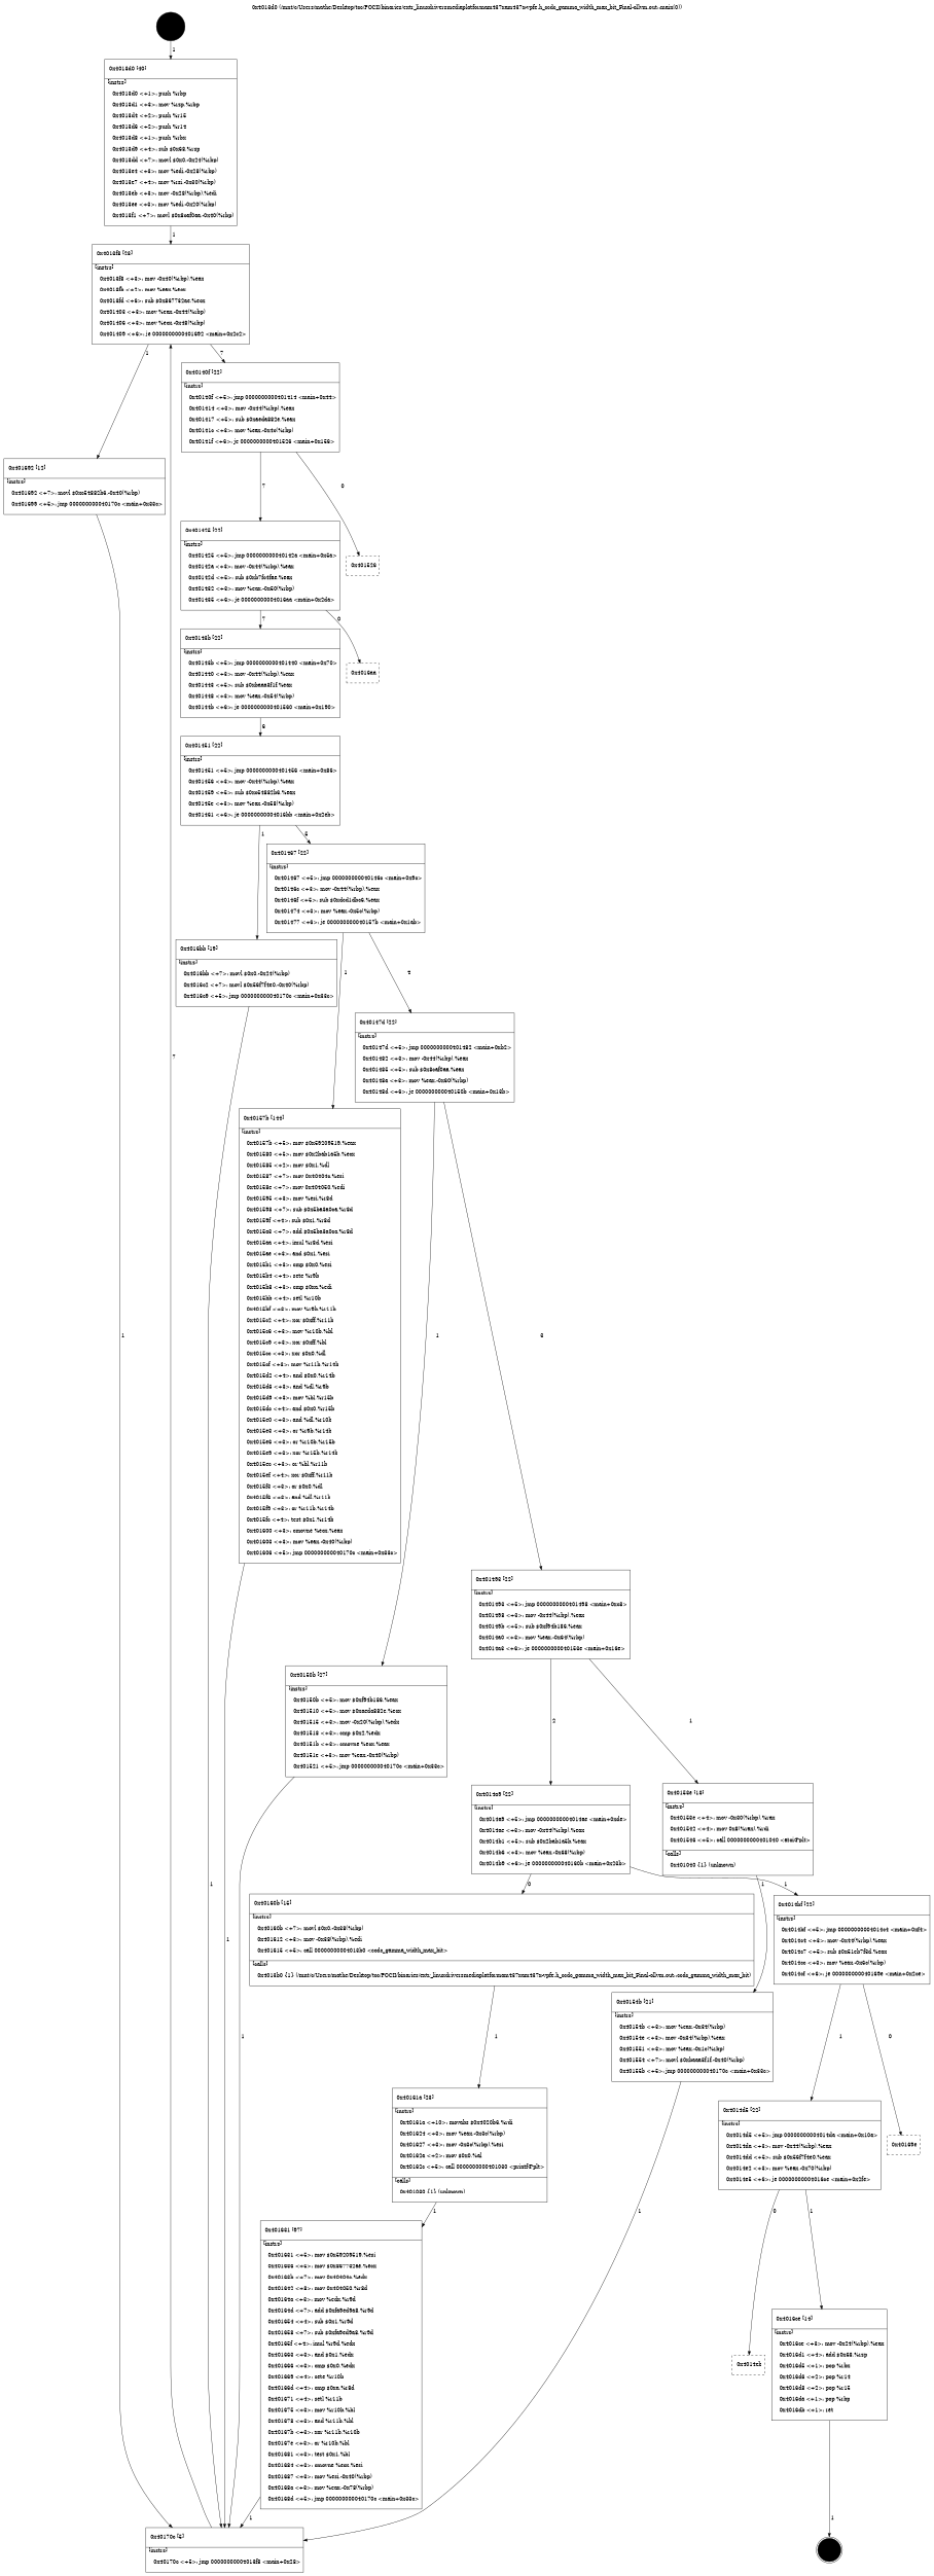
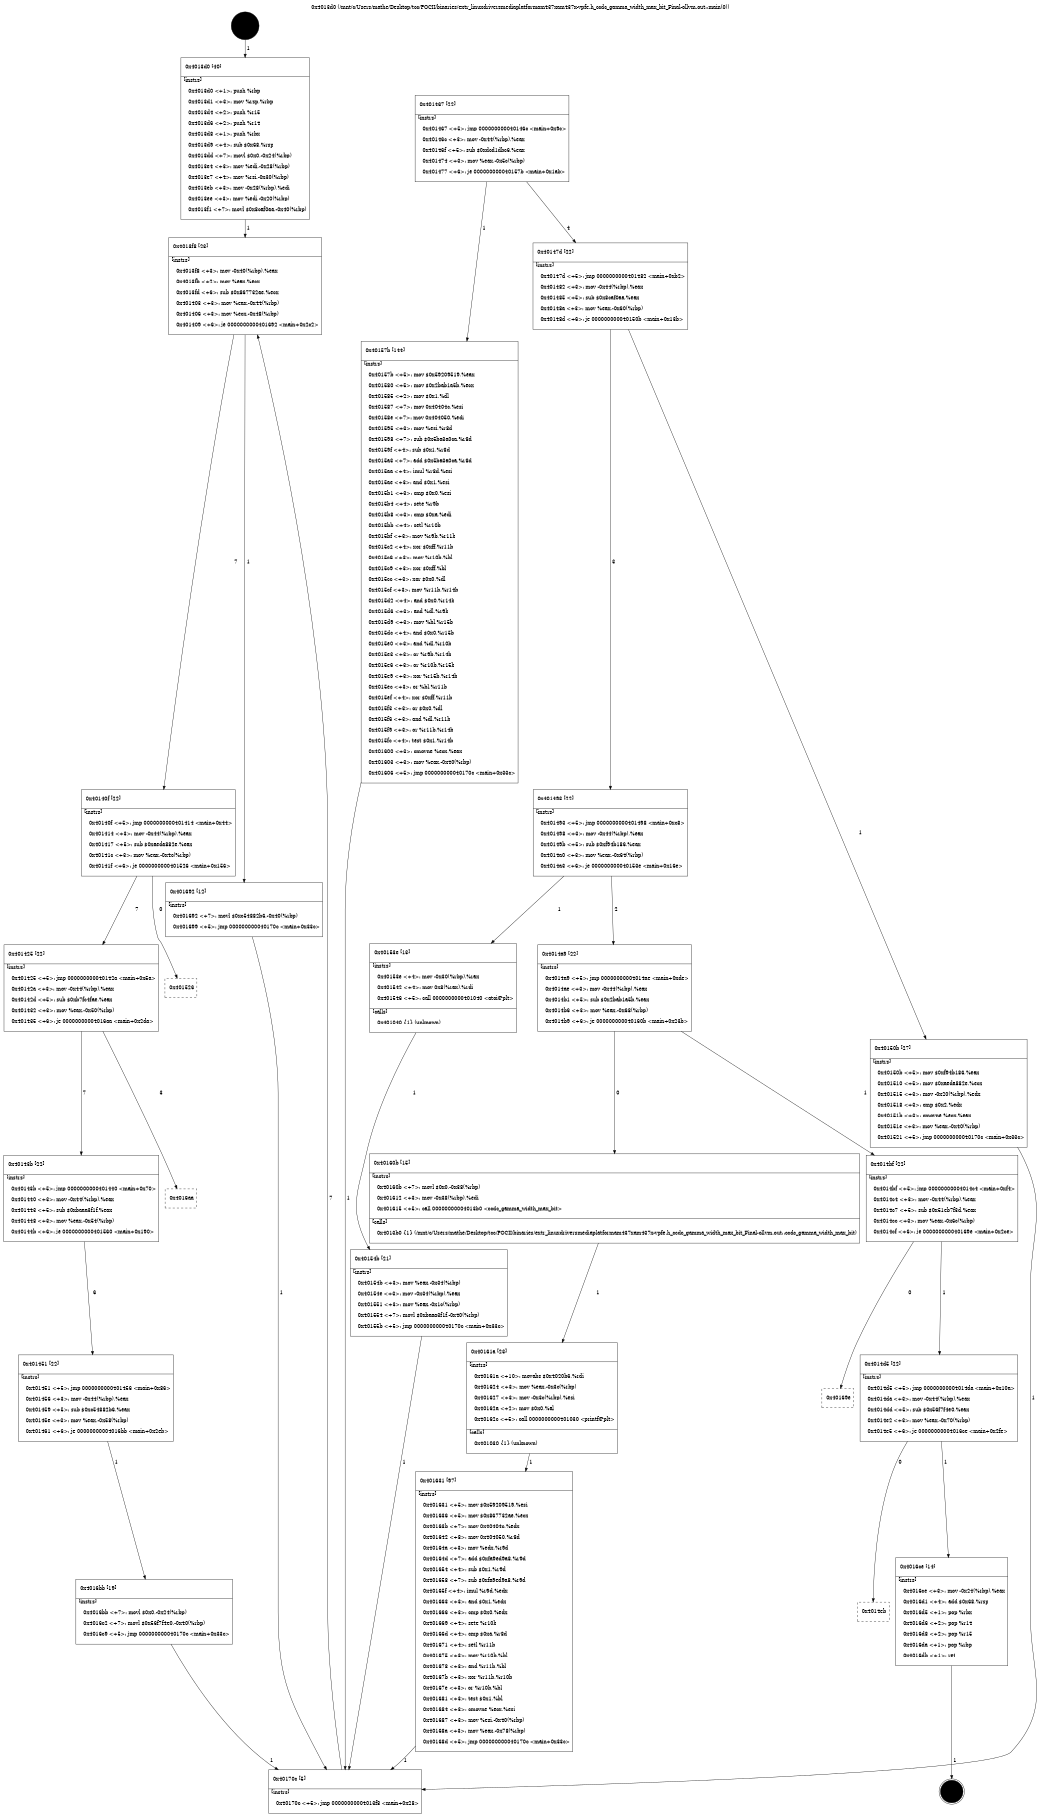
  digraph {
    label="0x4013d0 (/mnt/c/Users/mathe/Desktop/tcc/POCII/binaries/extr_linuxdriversmediaplatformam437xam437x-vpfe.h_ccdc_gamma_width_max_bit_Final-ollvm.out::main(0))"
    labelloc=t
    node [shape=record]
    Entry [fillcolor=black height=0.3 shape=circle style=filled width=0.3]
    n2 [label="{\n     0x4013d0 [40]\l\n     | [instrs]\l\n     &nbsp;&nbsp;0x4013d0 \<+1\>: push %rbp\l\n     &nbsp;&nbsp;0x4013d1 \<+3\>: mov %rsp,%rbp\l\n     &nbsp;&nbsp;0x4013d4 \<+2\>: push %r15\l\n     &nbsp;&nbsp;0x4013d6 \<+2\>: push %r14\l\n     &nbsp;&nbsp;0x4013d8 \<+1\>: push %rbx\l\n     &nbsp;&nbsp;0x4013d9 \<+4\>: sub $0x68,%rsp\l\n     &nbsp;&nbsp;0x4013dd \<+7\>: movl $0x0,-0x24(%rbp)\l\n     &nbsp;&nbsp;0x4013e4 \<+3\>: mov %edi,-0x28(%rbp)\l\n     &nbsp;&nbsp;0x4013e7 \<+4\>: mov %rsi,-0x30(%rbp)\l\n     &nbsp;&nbsp;0x4013eb \<+3\>: mov -0x28(%rbp),%edi\l\n     &nbsp;&nbsp;0x4013ee \<+3\>: mov %edi,-0x20(%rbp)\l\n     &nbsp;&nbsp;0x4013f1 \<+7\>: movl $0x8caf0aa,-0x40(%rbp)\l\n  }"]
    n3 [label="{\n     0x4013f8 [23]\l\n     | [instrs]\l\n     &nbsp;&nbsp;0x4013f8 \<+3\>: mov -0x40(%rbp),%eax\l\n     &nbsp;&nbsp;0x4013fb \<+2\>: mov %eax,%ecx\l\n     &nbsp;&nbsp;0x4013fd \<+6\>: sub $0x867732ae,%ecx\l\n     &nbsp;&nbsp;0x401403 \<+3\>: mov %eax,-0x44(%rbp)\l\n     &nbsp;&nbsp;0x401406 \<+3\>: mov %ecx,-0x48(%rbp)\l\n     &nbsp;&nbsp;0x401409 \<+6\>: je 0000000000401692 \<main+0x2c2\>\l\n  }"]
    n4 [label="{\n     0x401692 [12]\l\n     | [instrs]\l\n     &nbsp;&nbsp;0x401692 \<+7\>: movl $0xc54882b6,-0x40(%rbp)\l\n     &nbsp;&nbsp;0x401699 \<+5\>: jmp 000000000040170c \<main+0x33c\>\l\n  }"]
    n5 [label="{\n     0x40140f [22]\l\n     | [instrs]\l\n     &nbsp;&nbsp;0x40140f \<+5\>: jmp 0000000000401414 \<main+0x44\>\l\n     &nbsp;&nbsp;0x401414 \<+3\>: mov -0x44(%rbp),%eax\l\n     &nbsp;&nbsp;0x401417 \<+5\>: sub $0xaeda882e,%eax\l\n     &nbsp;&nbsp;0x40141c \<+3\>: mov %eax,-0x4c(%rbp)\l\n     &nbsp;&nbsp;0x40141f \<+6\>: je 0000000000401526 \<main+0x156\>\l\n  }"]
    n6 [label="{\n     0x40170c [5]\l\n     | [instrs]\l\n     &nbsp;&nbsp;0x40170c \<+5\>: jmp 00000000004013f8 \<main+0x28\>\l\n  }"]
    n7 [label="{\n     0x401526\l\n  }" style=dashed]
    n8 [label="{\n     0x401425 [22]\l\n     | [instrs]\l\n     &nbsp;&nbsp;0x401425 \<+5\>: jmp 000000000040142a \<main+0x5a\>\l\n     &nbsp;&nbsp;0x40142a \<+3\>: mov -0x44(%rbp),%eax\l\n     &nbsp;&nbsp;0x40142d \<+5\>: sub $0xb7fc4fae,%eax\l\n     &nbsp;&nbsp;0x401432 \<+3\>: mov %eax,-0x50(%rbp)\l\n     &nbsp;&nbsp;0x401435 \<+6\>: je 00000000004016aa \<main+0x2da\>\l\n  }"]
    n9 [label="{\n     0x4016aa\l\n  }" style=dashed]
    n10 [label="{\n     0x40143b [22]\l\n     | [instrs]\l\n     &nbsp;&nbsp;0x40143b \<+5\>: jmp 0000000000401440 \<main+0x70\>\l\n     &nbsp;&nbsp;0x401440 \<+3\>: mov -0x44(%rbp),%eax\l\n     &nbsp;&nbsp;0x401443 \<+5\>: sub $0xbaaa3f1f,%eax\l\n     &nbsp;&nbsp;0x401448 \<+3\>: mov %eax,-0x54(%rbp)\l\n     &nbsp;&nbsp;0x40144b \<+6\>: je 0000000000401560 \<main+0x190\>\l\n  }"]
    Exit [fillcolor=black height=0.3 peripheries=2 shape=circle style=filled width=0.3]
    n12 [label="{\n     0x401451 [22]\l\n     | [instrs]\l\n     &nbsp;&nbsp;0x401451 \<+5\>: jmp 0000000000401456 \<main+0x86\>\l\n     &nbsp;&nbsp;0x401456 \<+3\>: mov -0x44(%rbp),%eax\l\n     &nbsp;&nbsp;0x401459 \<+5\>: sub $0xc54882b6,%eax\l\n     &nbsp;&nbsp;0x40145e \<+3\>: mov %eax,-0x58(%rbp)\l\n     &nbsp;&nbsp;0x401461 \<+6\>: je 00000000004016bb \<main+0x2eb\>\l\n  }"]
    n13 [label="{\n     0x4014eb\l\n  }" style=dashed]
    n14 [label="{\n     0x4016bb [19]\l\n     | [instrs]\l\n     &nbsp;&nbsp;0x4016bb \<+7\>: movl $0x0,-0x24(%rbp)\l\n     &nbsp;&nbsp;0x4016c2 \<+7\>: movl $0x56f7f4e0,-0x40(%rbp)\l\n     &nbsp;&nbsp;0x4016c9 \<+5\>: jmp 000000000040170c \<main+0x33c\>\l\n  }"]
    n15 [label="{\n     0x401467 [22]\l\n     | [instrs]\l\n     &nbsp;&nbsp;0x401467 \<+5\>: jmp 000000000040146c \<main+0x9c\>\l\n     &nbsp;&nbsp;0x40146c \<+3\>: mov -0x44(%rbp),%eax\l\n     &nbsp;&nbsp;0x40146f \<+5\>: sub $0xdcd1dbc6,%eax\l\n     &nbsp;&nbsp;0x401474 \<+3\>: mov %eax,-0x5c(%rbp)\l\n     &nbsp;&nbsp;0x401477 \<+6\>: je 000000000040157b \<main+0x1ab\>\l\n  }"]
    n16 [label="{\n     0x4016ce [14]\l\n     | [instrs]\l\n     &nbsp;&nbsp;0x4016ce \<+3\>: mov -0x24(%rbp),%eax\l\n     &nbsp;&nbsp;0x4016d1 \<+4\>: add $0x68,%rsp\l\n     &nbsp;&nbsp;0x4016d5 \<+1\>: pop %rbx\l\n     &nbsp;&nbsp;0x4016d6 \<+2\>: pop %r14\l\n     &nbsp;&nbsp;0x4016d8 \<+2\>: pop %r15\l\n     &nbsp;&nbsp;0x4016da \<+1\>: pop %rbp\l\n     &nbsp;&nbsp;0x4016db \<+1\>: ret\l\n  }"]
    n17 [label="{\n     0x40157b [144]\l\n     | [instrs]\l\n     &nbsp;&nbsp;0x40157b \<+5\>: mov $0x59209519,%eax\l\n     &nbsp;&nbsp;0x401580 \<+5\>: mov $0x2bab1a5b,%ecx\l\n     &nbsp;&nbsp;0x401585 \<+2\>: mov $0x1,%dl\l\n     &nbsp;&nbsp;0x401587 \<+7\>: mov 0x40404c,%esi\l\n     &nbsp;&nbsp;0x40158e \<+7\>: mov 0x404050,%edi\l\n     &nbsp;&nbsp;0x401595 \<+3\>: mov %esi,%r8d\l\n     &nbsp;&nbsp;0x401598 \<+7\>: sub $0x5ba3a0ca,%r8d\l\n     &nbsp;&nbsp;0x40159f \<+4\>: sub $0x1,%r8d\l\n     &nbsp;&nbsp;0x4015a3 \<+7\>: add $0x5ba3a0ca,%r8d\l\n     &nbsp;&nbsp;0x4015aa \<+4\>: imul %r8d,%esi\l\n     &nbsp;&nbsp;0x4015ae \<+3\>: and $0x1,%esi\l\n     &nbsp;&nbsp;0x4015b1 \<+3\>: cmp $0x0,%esi\l\n     &nbsp;&nbsp;0x4015b4 \<+4\>: sete %r9b\l\n     &nbsp;&nbsp;0x4015b8 \<+3\>: cmp $0xa,%edi\l\n     &nbsp;&nbsp;0x4015bb \<+4\>: setl %r10b\l\n     &nbsp;&nbsp;0x4015bf \<+3\>: mov %r9b,%r11b\l\n     &nbsp;&nbsp;0x4015c2 \<+4\>: xor $0xff,%r11b\l\n     &nbsp;&nbsp;0x4015c6 \<+3\>: mov %r10b,%bl\l\n     &nbsp;&nbsp;0x4015c9 \<+3\>: xor $0xff,%bl\l\n     &nbsp;&nbsp;0x4015cc \<+3\>: xor $0x0,%dl\l\n     &nbsp;&nbsp;0x4015cf \<+3\>: mov %r11b,%r14b\l\n     &nbsp;&nbsp;0x4015d2 \<+4\>: and $0x0,%r14b\l\n     &nbsp;&nbsp;0x4015d6 \<+3\>: and %dl,%r9b\l\n     &nbsp;&nbsp;0x4015d9 \<+3\>: mov %bl,%r15b\l\n     &nbsp;&nbsp;0x4015dc \<+4\>: and $0x0,%r15b\l\n     &nbsp;&nbsp;0x4015e0 \<+3\>: and %dl,%r10b\l\n     &nbsp;&nbsp;0x4015e3 \<+3\>: or %r9b,%r14b\l\n     &nbsp;&nbsp;0x4015e6 \<+3\>: or %r10b,%r15b\l\n     &nbsp;&nbsp;0x4015e9 \<+3\>: xor %r15b,%r14b\l\n     &nbsp;&nbsp;0x4015ec \<+3\>: or %bl,%r11b\l\n     &nbsp;&nbsp;0x4015ef \<+4\>: xor $0xff,%r11b\l\n     &nbsp;&nbsp;0x4015f3 \<+3\>: or $0x0,%dl\l\n     &nbsp;&nbsp;0x4015f6 \<+3\>: and %dl,%r11b\l\n     &nbsp;&nbsp;0x4015f9 \<+3\>: or %r11b,%r14b\l\n     &nbsp;&nbsp;0x4015fc \<+4\>: test $0x1,%r14b\l\n     &nbsp;&nbsp;0x401600 \<+3\>: cmovne %ecx,%eax\l\n     &nbsp;&nbsp;0x401603 \<+3\>: mov %eax,-0x40(%rbp)\l\n     &nbsp;&nbsp;0x401606 \<+5\>: jmp 000000000040170c \<main+0x33c\>\l\n  }"]
    n18 [label="{\n     0x40147d [22]\l\n     | [instrs]\l\n     &nbsp;&nbsp;0x40147d \<+5\>: jmp 0000000000401482 \<main+0xb2\>\l\n     &nbsp;&nbsp;0x401482 \<+3\>: mov -0x44(%rbp),%eax\l\n     &nbsp;&nbsp;0x401485 \<+5\>: sub $0x8caf0aa,%eax\l\n     &nbsp;&nbsp;0x40148a \<+3\>: mov %eax,-0x60(%rbp)\l\n     &nbsp;&nbsp;0x40148d \<+6\>: je 000000000040150b \<main+0x13b\>\l\n  }"]
    n19 [label="{\n     0x4014d5 [22]\l\n     | [instrs]\l\n     &nbsp;&nbsp;0x4014d5 \<+5\>: jmp 00000000004014da \<main+0x10a\>\l\n     &nbsp;&nbsp;0x4014da \<+3\>: mov -0x44(%rbp),%eax\l\n     &nbsp;&nbsp;0x4014dd \<+5\>: sub $0x56f7f4e0,%eax\l\n     &nbsp;&nbsp;0x4014e2 \<+3\>: mov %eax,-0x70(%rbp)\l\n     &nbsp;&nbsp;0x4014e5 \<+6\>: je 00000000004016ce \<main+0x2fe\>\l\n  }"]
    n20 [label="{\n     0x40150b [27]\l\n     | [instrs]\l\n     &nbsp;&nbsp;0x40150b \<+5\>: mov $0xf94b186,%eax\l\n     &nbsp;&nbsp;0x401510 \<+5\>: mov $0xaeda882e,%ecx\l\n     &nbsp;&nbsp;0x401515 \<+3\>: mov -0x20(%rbp),%edx\l\n     &nbsp;&nbsp;0x401518 \<+3\>: cmp $0x2,%edx\l\n     &nbsp;&nbsp;0x40151b \<+3\>: cmovne %ecx,%eax\l\n     &nbsp;&nbsp;0x40151e \<+3\>: mov %eax,-0x40(%rbp)\l\n     &nbsp;&nbsp;0x401521 \<+5\>: jmp 000000000040170c \<main+0x33c\>\l\n  }"]
    n21 [label="{\n     0x401493 [22]\l\n     | [instrs]\l\n     &nbsp;&nbsp;0x401493 \<+5\>: jmp 0000000000401498 \<main+0xc8\>\l\n     &nbsp;&nbsp;0x401498 \<+3\>: mov -0x44(%rbp),%eax\l\n     &nbsp;&nbsp;0x40149b \<+5\>: sub $0xf94b186,%eax\l\n     &nbsp;&nbsp;0x4014a0 \<+3\>: mov %eax,-0x64(%rbp)\l\n     &nbsp;&nbsp;0x4014a3 \<+6\>: je 000000000040153e \<main+0x16e\>\l\n  }"]
    n22 [label="{\n     0x40169e\l\n  }" style=dashed]
    n23 [label="{\n     0x40153e [13]\l\n     | [instrs]\l\n     &nbsp;&nbsp;0x40153e \<+4\>: mov -0x30(%rbp),%rax\l\n     &nbsp;&nbsp;0x401542 \<+4\>: mov 0x8(%rax),%rdi\l\n     &nbsp;&nbsp;0x401546 \<+5\>: call 0000000000401040 \<atoi@plt\>\l\n     | [calls]\l\n     &nbsp;&nbsp;0x401040 \{1\} (unknown)\l\n  }"]
    n24 [label="{\n     0x4014a9 [22]\l\n     | [instrs]\l\n     &nbsp;&nbsp;0x4014a9 \<+5\>: jmp 00000000004014ae \<main+0xde\>\l\n     &nbsp;&nbsp;0x4014ae \<+3\>: mov -0x44(%rbp),%eax\l\n     &nbsp;&nbsp;0x4014b1 \<+5\>: sub $0x2bab1a5b,%eax\l\n     &nbsp;&nbsp;0x4014b6 \<+3\>: mov %eax,-0x68(%rbp)\l\n     &nbsp;&nbsp;0x4014b9 \<+6\>: je 000000000040160b \<main+0x23b\>\l\n  }"]
    n25 [label="{\n     0x401631 [97]\l\n     | [instrs]\l\n     &nbsp;&nbsp;0x401631 \<+5\>: mov $0x59209519,%esi\l\n     &nbsp;&nbsp;0x401636 \<+5\>: mov $0x867732ae,%ecx\l\n     &nbsp;&nbsp;0x40163b \<+7\>: mov 0x40404c,%edx\l\n     &nbsp;&nbsp;0x401642 \<+8\>: mov 0x404050,%r8d\l\n     &nbsp;&nbsp;0x40164a \<+3\>: mov %edx,%r9d\l\n     &nbsp;&nbsp;0x40164d \<+7\>: add $0xfa9ed9a8,%r9d\l\n     &nbsp;&nbsp;0x401654 \<+4\>: sub $0x1,%r9d\l\n     &nbsp;&nbsp;0x401658 \<+7\>: sub $0xfa9ed9a8,%r9d\l\n     &nbsp;&nbsp;0x40165f \<+4\>: imul %r9d,%edx\l\n     &nbsp;&nbsp;0x401663 \<+3\>: and $0x1,%edx\l\n     &nbsp;&nbsp;0x401666 \<+3\>: cmp $0x0,%edx\l\n     &nbsp;&nbsp;0x401669 \<+4\>: sete %r10b\l\n     &nbsp;&nbsp;0x40166d \<+4\>: cmp $0xa,%r8d\l\n     &nbsp;&nbsp;0x401671 \<+4\>: setl %r11b\l\n     &nbsp;&nbsp;0x401675 \<+3\>: mov %r10b,%bl\l\n     &nbsp;&nbsp;0x401678 \<+3\>: and %r11b,%bl\l\n     &nbsp;&nbsp;0x40167b \<+3\>: xor %r11b,%r10b\l\n     &nbsp;&nbsp;0x40167e \<+3\>: or %r10b,%bl\l\n     &nbsp;&nbsp;0x401681 \<+3\>: test $0x1,%bl\l\n     &nbsp;&nbsp;0x401684 \<+3\>: cmovne %ecx,%esi\l\n     &nbsp;&nbsp;0x401687 \<+3\>: mov %esi,-0x40(%rbp)\l\n     &nbsp;&nbsp;0x40168a \<+3\>: mov %eax,-0x78(%rbp)\l\n     &nbsp;&nbsp;0x40168d \<+5\>: jmp 000000000040170c \<main+0x33c\>\l\n  }"]
    n26 [label="{\n     0x40154b [21]\l\n     | [instrs]\l\n     &nbsp;&nbsp;0x40154b \<+3\>: mov %eax,-0x34(%rbp)\l\n     &nbsp;&nbsp;0x40154e \<+3\>: mov -0x34(%rbp),%eax\l\n     &nbsp;&nbsp;0x401551 \<+3\>: mov %eax,-0x1c(%rbp)\l\n     &nbsp;&nbsp;0x401554 \<+7\>: movl $0xbaaa3f1f,-0x40(%rbp)\l\n     &nbsp;&nbsp;0x40155b \<+5\>: jmp 000000000040170c \<main+0x33c\>\l\n  }"]
    n27 [label="{\n     0x4014bf [22]\l\n     | [instrs]\l\n     &nbsp;&nbsp;0x4014bf \<+5\>: jmp 00000000004014c4 \<main+0xf4\>\l\n     &nbsp;&nbsp;0x4014c4 \<+3\>: mov -0x44(%rbp),%eax\l\n     &nbsp;&nbsp;0x4014c7 \<+5\>: sub $0x51eb7f3d,%eax\l\n     &nbsp;&nbsp;0x4014cc \<+3\>: mov %eax,-0x6c(%rbp)\l\n     &nbsp;&nbsp;0x4014cf \<+6\>: je 000000000040169e \<main+0x2ce\>\l\n  }"]
    n28 [label="{\n     0x40160b [15]\l\n     | [instrs]\l\n     &nbsp;&nbsp;0x40160b \<+7\>: movl $0x0,-0x38(%rbp)\l\n     &nbsp;&nbsp;0x401612 \<+3\>: mov -0x38(%rbp),%edi\l\n     &nbsp;&nbsp;0x401615 \<+5\>: call 00000000004013b0 \<ccdc_gamma_width_max_bit\>\l\n     | [calls]\l\n     &nbsp;&nbsp;0x4013b0 \{1\} (/mnt/c/Users/mathe/Desktop/tcc/POCII/binaries/extr_linuxdriversmediaplatformam437xam437x-vpfe.h_ccdc_gamma_width_max_bit_Final-ollvm.out::ccdc_gamma_width_max_bit)\l\n  }"]
    n29 [label="{\n     0x40161a [23]\l\n     | [instrs]\l\n     &nbsp;&nbsp;0x40161a \<+10\>: movabs $0x4020b6,%rdi\l\n     &nbsp;&nbsp;0x401624 \<+3\>: mov %eax,-0x3c(%rbp)\l\n     &nbsp;&nbsp;0x401627 \<+3\>: mov -0x3c(%rbp),%esi\l\n     &nbsp;&nbsp;0x40162a \<+2\>: mov $0x0,%al\l\n     &nbsp;&nbsp;0x40162c \<+5\>: call 0000000000401030 \<printf@plt\>\l\n     | [calls]\l\n     &nbsp;&nbsp;0x401030 \{1\} (unknown)\l\n  }"]
    Entry -> n2 [label=" 1"]
    n2 -> n3 [label=" 1"]
    n3 -> n4 [label=" 1"]
    n3 -> n5 [label=" 7"]
    n4 -> n6 [label=" 1"]
    n5 -> n7 [label=" 0"]
    n5 -> n8 [label=" 7"]
    n6 -> n3 [label=" 7"]
-   n8 -> n9 [label=" 0"]
+   n8 -> n9 [label=" 3"]
    n8 -> n10 [label=" 7"]
    n10 -> n12 [label=" 6"]
    n12 -> n14 [label=" 1"]
-   n12 -> n15 [label=" 5"]
    n14 -> n6 [label=" 1"]
    n15 -> n17 [label=" 1"]
    n15 -> n18 [label=" 4"]
    n16 -> Exit [label=" 1"]
    n17 -> n6 [label=" 1"]
    n18 -> n20 [label=" 1"]
    n18 -> n21 [label=" 3"]
    n19 -> n13 [label=" 0"]
    n19 -> n16 [label=" 1"]
    n20 -> n6 [label=" 1"]
    n21 -> n23 [label=" 1"]
    n21 -> n24 [label=" 2"]
    n23 -> n26 [label=" 1"]
    n24 -> n27 [label=" 1"]
    n24 -> n28 [label=" 0"]
    n25 -> n6 [label=" 1"]
    n26 -> n6 [label=" 1"]
    n27 -> n19 [label=" 1"]
    n27 -> n22 [label=" 0"]
    n28 -> n29 [label=" 1"]
    n29 -> n25 [label=" 1"]
  }
